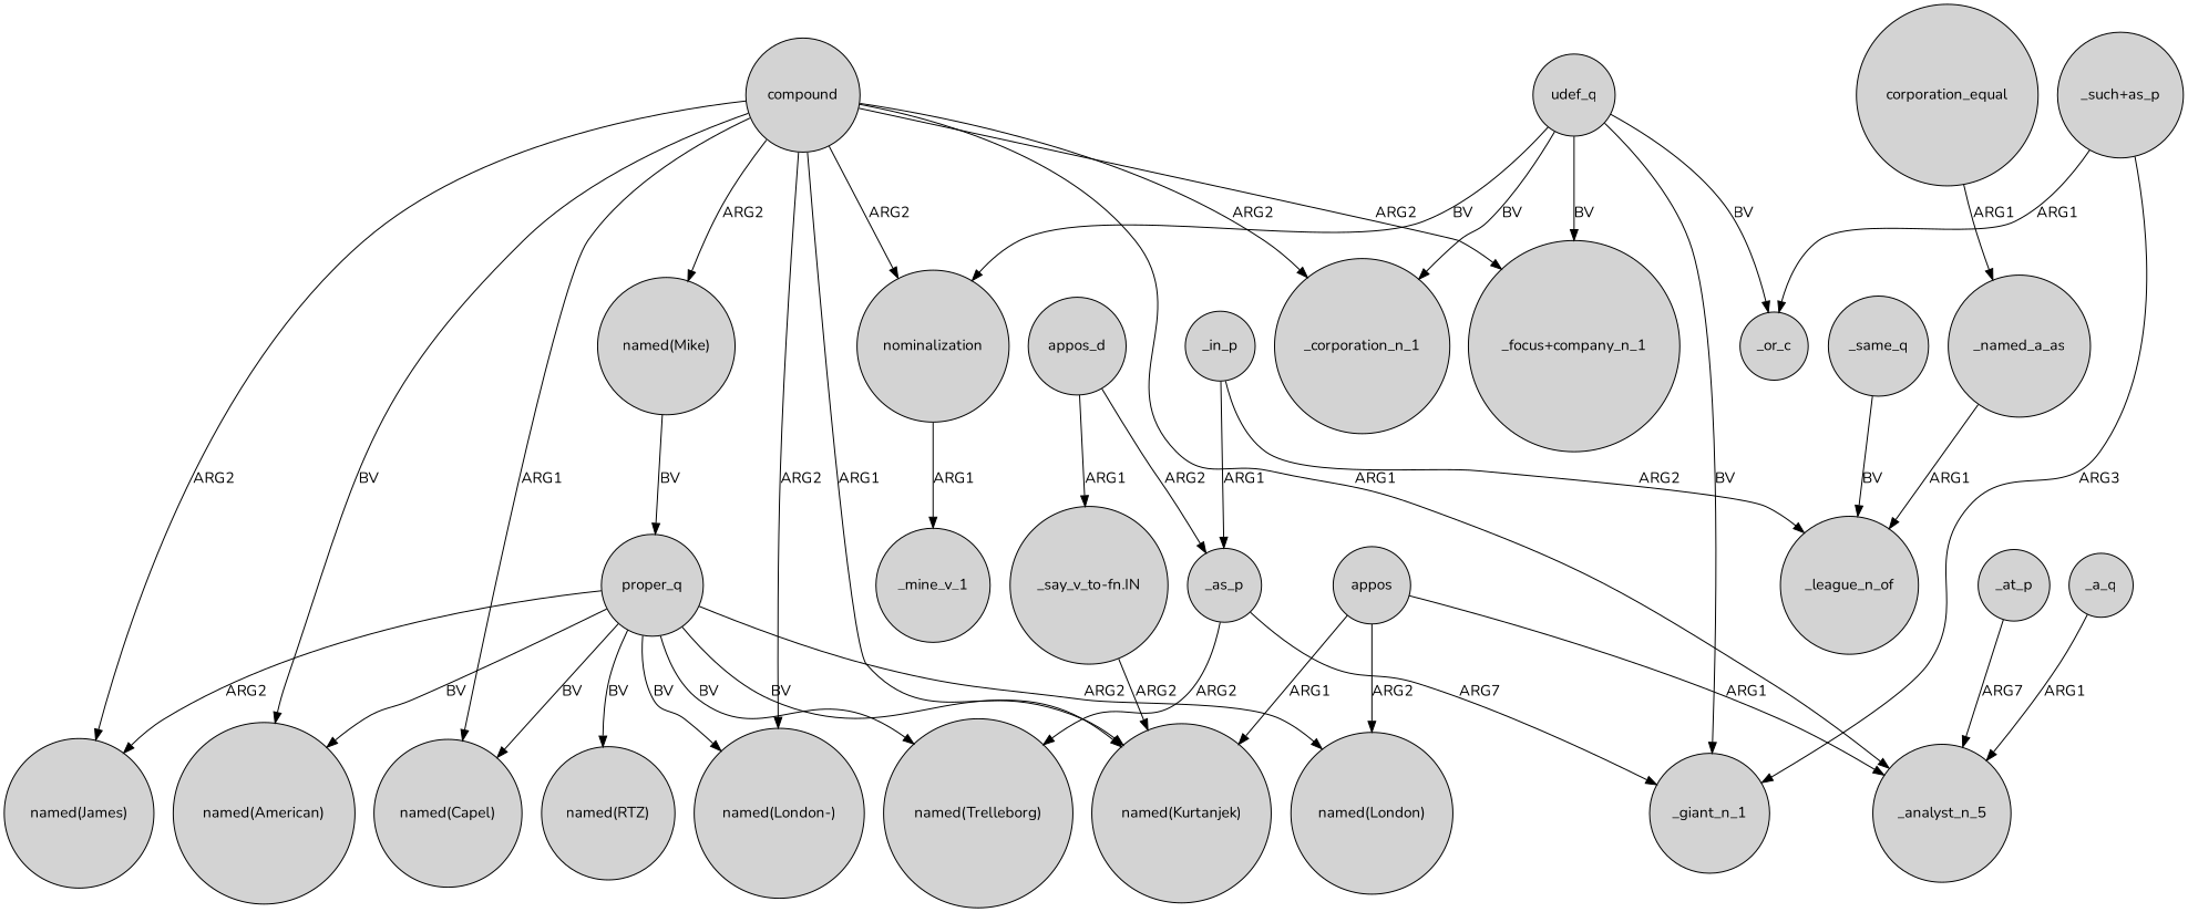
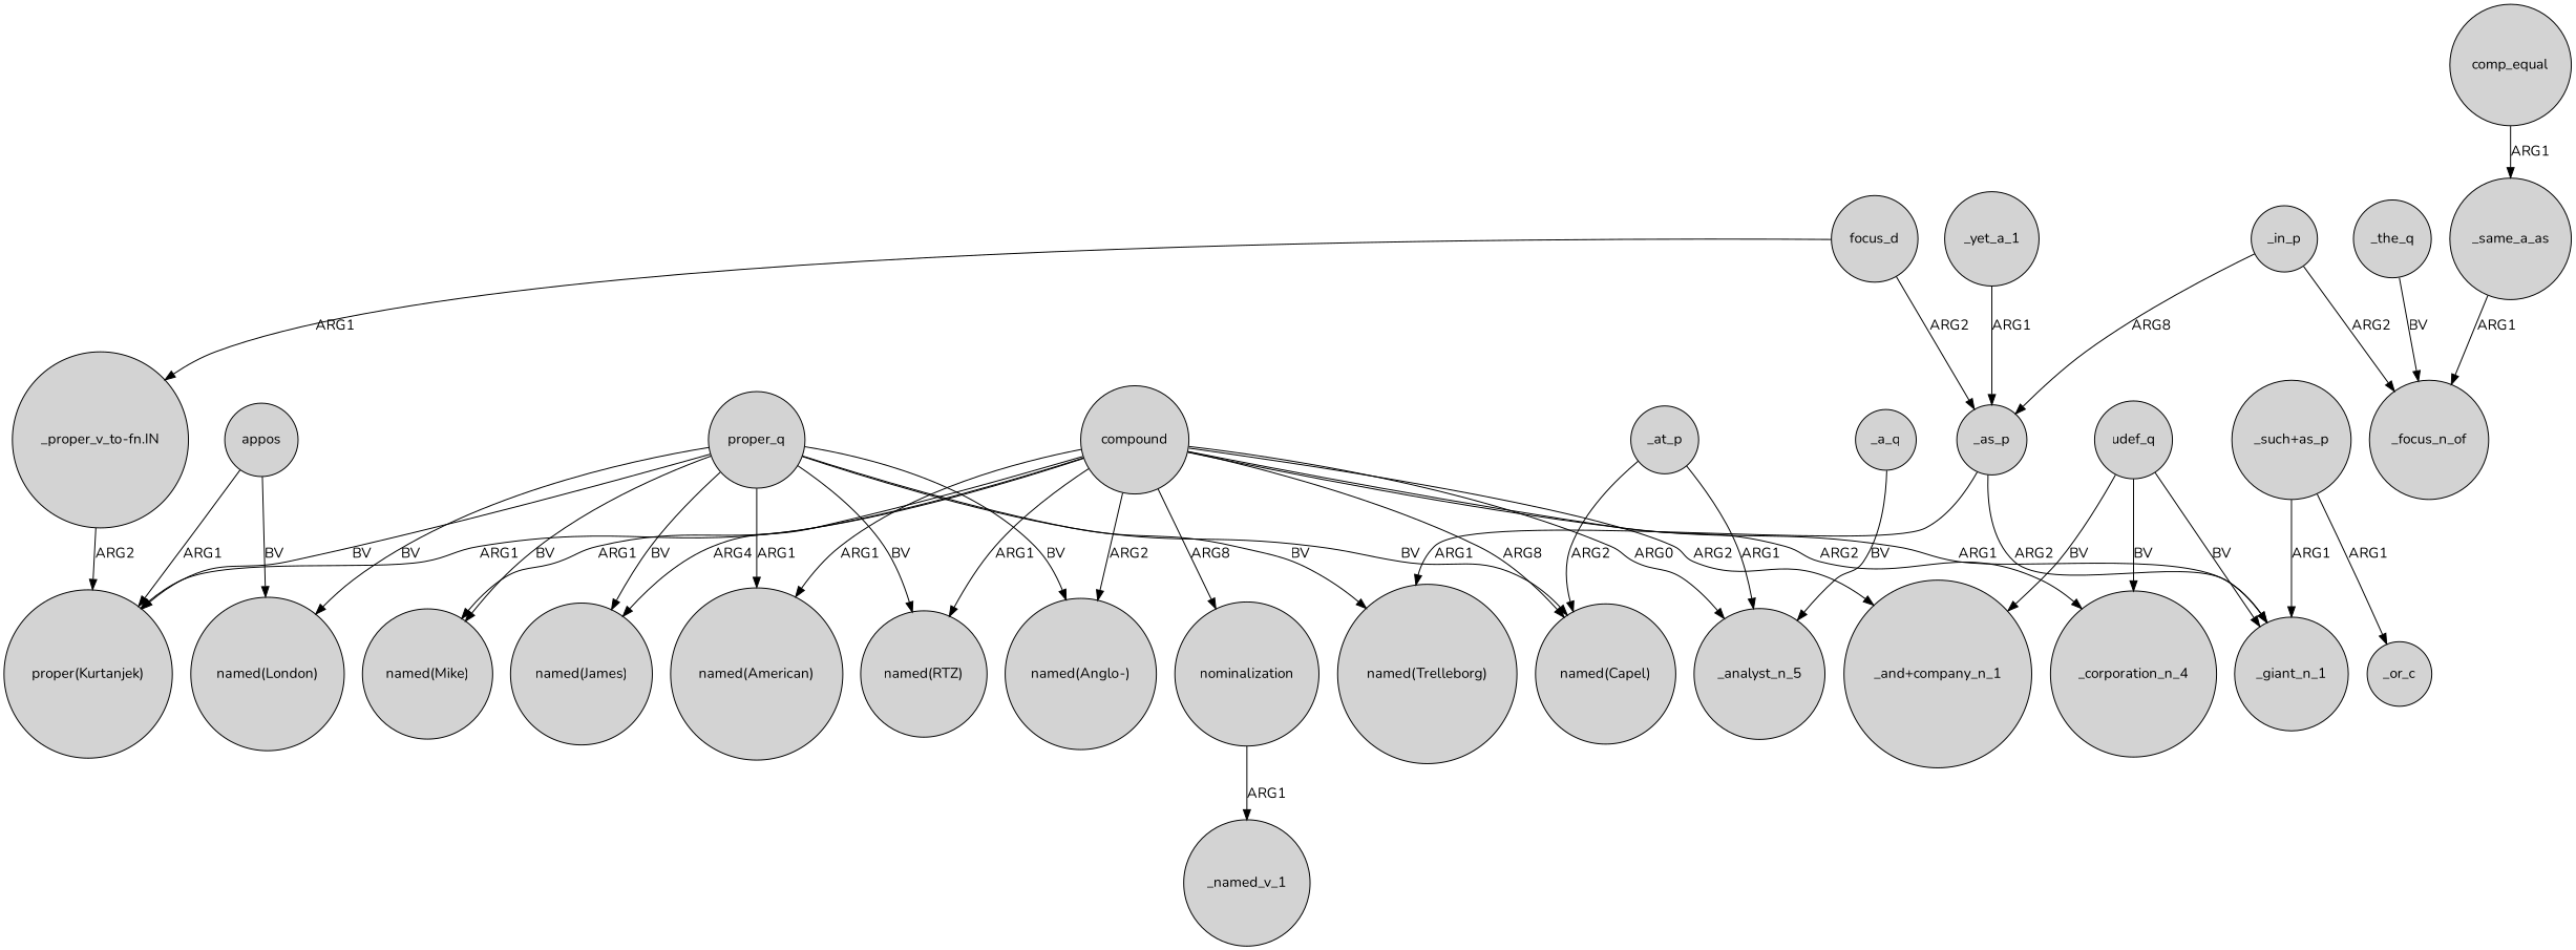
  digraph {
    fontname=Nunito
    node [fontname=Nunito shape=circle style=filled]
    edge [fontname=Nunito]
    proper_q
-   "named(Kurtanjek)"
+   "named(Kurtanjek)" [label="proper(Kurtanjek)"]
    "named(American)"
    "named(Capel)"
    "named(RTZ)"
    "named(James)"
-   "named(Anglo-)" [label="named(London-)"]
+   "named(Anglo-)"
    "named(Mike)"
    "named(London)"
    "named(Trelleborg)"
    compound
    _giant_n_1
    nominalization
-   _corporation_n_1
+   _corporation_n_1 [label=_corporation_n_4]
    n15 [label=_analyst_n_5]
-   "_and+company_n_1" [label="_focus+company_n_1"]
-   _mine_v_1
-   focus_d [label=appos_d]
+   "_and+company_n_1"
+   _mine_v_1 [label=_named_v_1]
+   focus_d
    _as_p
-   "_say_v_to-fn.IN"
+   "_say_v_to-fn.IN" [label="_proper_v_to-fn.IN"]
    udef_q
    _or_c
    _at_p
    "_such+as_p"
-   _the_q [label=_same_q]
-   _league_n_of
+   _the_q
+   _league_n_of [label=_focus_n_of]
    appos
-   _same_a_as [label=_named_a_as]
+   _same_a_as
    _in_p
-   comp_equal [label=corporation_equal]
+   comp_equal
+   _yet_a_1
    _a_q
    proper_q -> "named(Kurtanjek)" [label=BV]
-   proper_q -> "named(American)" [label=BV]
+   proper_q -> "named(American)" [label=ARG1]
    proper_q -> "named(Capel)" [label=BV]
    proper_q -> "named(RTZ)" [label=BV]
-   proper_q -> "named(James)" [label=ARG2]
+   proper_q -> "named(James)" [label=BV]
    proper_q -> "named(Anglo-)" [label=BV]
-   "named(Mike)" -> proper_q [label=BV]
-   proper_q -> "named(London)" [label=ARG2]
+   proper_q -> "named(Mike)" [label=BV]
+   proper_q -> "named(London)" [label=BV]
    proper_q -> "named(Trelleborg)" [label=BV]
    compound -> "named(Kurtanjek)" [label=ARG1]
-   compound -> "named(American)" [label=BV]
-   compound -> "named(Capel)" [label=ARG1]
-   compound -> "named(James)" [label=ARG2]
+   compound -> "named(American)" [label=ARG1]
+   compound -> "named(Capel)" [label=ARG8]
+   compound -> "named(RTZ)" [label=ARG1]
+   compound -> "named(James)" [label=ARG4]
    compound -> "named(Anglo-)" [label=ARG2]
-   compound -> "named(Mike)" [label=ARG2]
-   compound -> nominalization [label=ARG2]
+   compound -> "named(Mike)" [label=ARG1]
+   compound -> _giant_n_1 [label=ARG1]
+   compound -> nominalization [label=ARG8]
    compound -> _corporation_n_1 [label=ARG2]
-   compound -> n15 [label=ARG1]
+   compound -> n15 [label=ARG0]
    compound -> "_and+company_n_1" [label=ARG2]
    nominalization -> _mine_v_1 [label=ARG1]
    focus_d -> _as_p [label=ARG2]
    focus_d -> "_say_v_to-fn.IN" [label=ARG1]
-   _as_p -> "named(Trelleborg)" [label=ARG2]
-   _as_p -> _giant_n_1 [label=ARG7]
+   _as_p -> "named(Trelleborg)" [label=ARG1]
+   _as_p -> _giant_n_1 [label=ARG2]
    "_say_v_to-fn.IN" -> "named(Kurtanjek)" [label=ARG2]
    udef_q -> _giant_n_1 [label=BV]
-   udef_q -> nominalization [label=BV]
    udef_q -> _corporation_n_1 [label=BV]
    udef_q -> "_and+company_n_1" [label=BV]
-   udef_q -> _or_c [label=BV]
-   _at_p -> n15 [label=ARG7]
-   "_such+as_p" -> _giant_n_1 [label=ARG3]
+   _at_p -> "named(Capel)" [label=ARG2]
+   _at_p -> n15 [label=ARG1]
+   "_such+as_p" -> _giant_n_1 [label=ARG1]
    "_such+as_p" -> _or_c [label=ARG1]
    _the_q -> _league_n_of [label=BV]
    appos -> "named(Kurtanjek)" [label=ARG1]
-   appos -> "named(London)" [label=ARG2]
-   appos -> n15 [label=ARG1]
+   appos -> "named(London)" [label=BV]
    _same_a_as -> _league_n_of [label=ARG1]
-   _in_p -> _as_p [label=ARG1]
+   _in_p -> _as_p [label=ARG8]
    _in_p -> _league_n_of [label=ARG2]
    comp_equal -> _same_a_as [label=ARG1]
-   _a_q -> n15 [label=ARG1]
+   _yet_a_1 -> _as_p [label=ARG1]
+   _a_q -> n15 [label=BV]
  }
